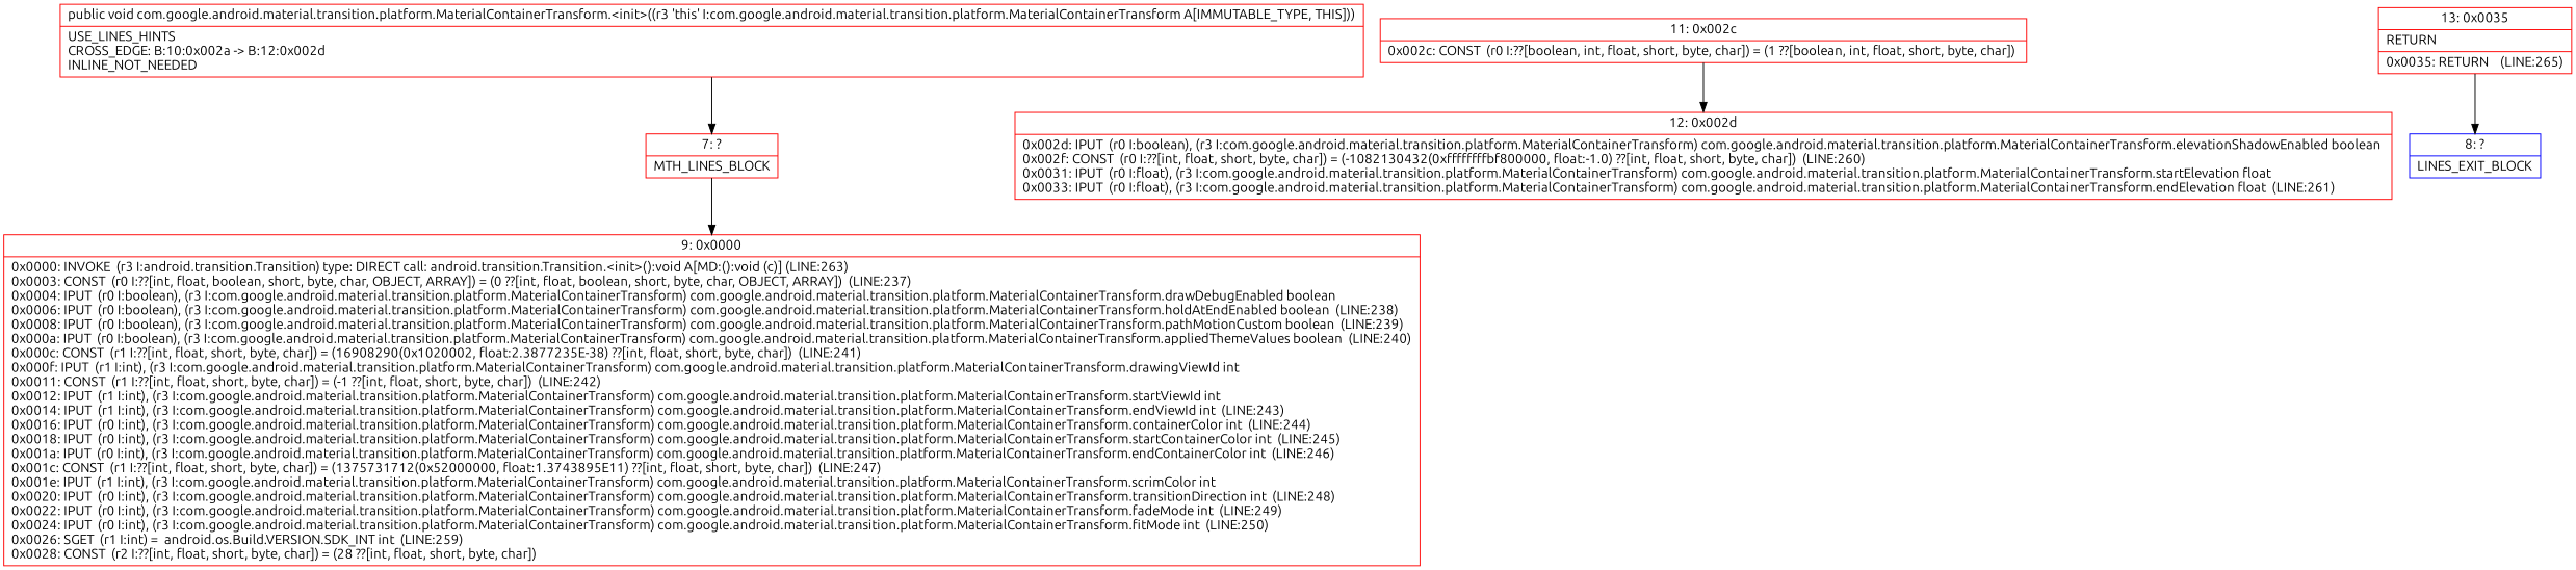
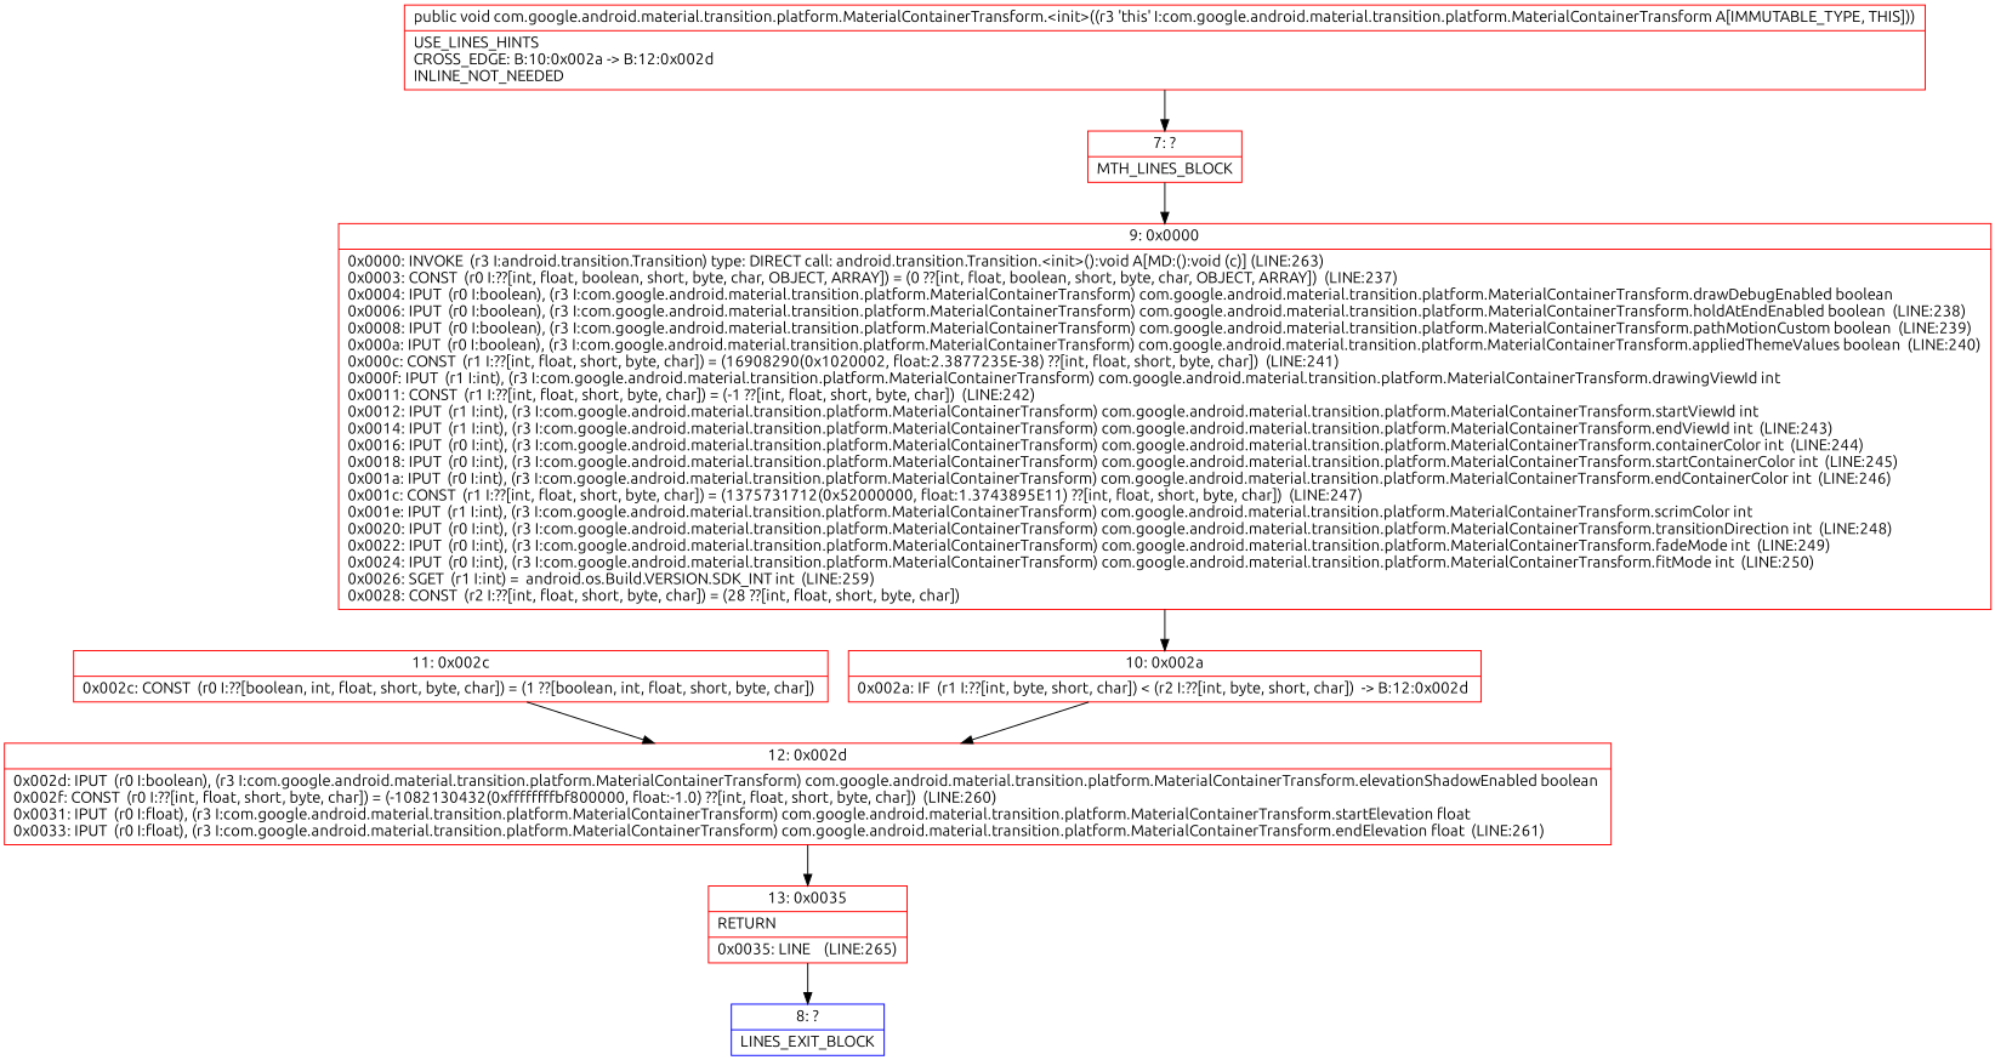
  digraph {
    fontname=Ubuntu
    node [color=red fontname=Ubuntu shape=record]
    edge [fontname=Ubuntu]
    n1 [label="{7\:\ ?|MTH_LINES_BLOCK\l}"]
    n2 [label="{9\:\ 0x0000|0x0000: INVOKE  (r3 I:android.transition.Transition) type: DIRECT call: android.transition.Transition.\<init\>():void A[MD:():void (c)] (LINE:263)\l0x0003: CONST  (r0 I:??[int, float, boolean, short, byte, char, OBJECT, ARRAY]) = (0 ??[int, float, boolean, short, byte, char, OBJECT, ARRAY])  (LINE:237)\l0x0004: IPUT  (r0 I:boolean), (r3 I:com.google.android.material.transition.platform.MaterialContainerTransform) com.google.android.material.transition.platform.MaterialContainerTransform.drawDebugEnabled boolean \l0x0006: IPUT  (r0 I:boolean), (r3 I:com.google.android.material.transition.platform.MaterialContainerTransform) com.google.android.material.transition.platform.MaterialContainerTransform.holdAtEndEnabled boolean  (LINE:238)\l0x0008: IPUT  (r0 I:boolean), (r3 I:com.google.android.material.transition.platform.MaterialContainerTransform) com.google.android.material.transition.platform.MaterialContainerTransform.pathMotionCustom boolean  (LINE:239)\l0x000a: IPUT  (r0 I:boolean), (r3 I:com.google.android.material.transition.platform.MaterialContainerTransform) com.google.android.material.transition.platform.MaterialContainerTransform.appliedThemeValues boolean  (LINE:240)\l0x000c: CONST  (r1 I:??[int, float, short, byte, char]) = (16908290(0x1020002, float:2.3877235E\-38) ??[int, float, short, byte, char])  (LINE:241)\l0x000f: IPUT  (r1 I:int), (r3 I:com.google.android.material.transition.platform.MaterialContainerTransform) com.google.android.material.transition.platform.MaterialContainerTransform.drawingViewId int \l0x0011: CONST  (r1 I:??[int, float, short, byte, char]) = (\-1 ??[int, float, short, byte, char])  (LINE:242)\l0x0012: IPUT  (r1 I:int), (r3 I:com.google.android.material.transition.platform.MaterialContainerTransform) com.google.android.material.transition.platform.MaterialContainerTransform.startViewId int \l0x0014: IPUT  (r1 I:int), (r3 I:com.google.android.material.transition.platform.MaterialContainerTransform) com.google.android.material.transition.platform.MaterialContainerTransform.endViewId int  (LINE:243)\l0x0016: IPUT  (r0 I:int), (r3 I:com.google.android.material.transition.platform.MaterialContainerTransform) com.google.android.material.transition.platform.MaterialContainerTransform.containerColor int  (LINE:244)\l0x0018: IPUT  (r0 I:int), (r3 I:com.google.android.material.transition.platform.MaterialContainerTransform) com.google.android.material.transition.platform.MaterialContainerTransform.startContainerColor int  (LINE:245)\l0x001a: IPUT  (r0 I:int), (r3 I:com.google.android.material.transition.platform.MaterialContainerTransform) com.google.android.material.transition.platform.MaterialContainerTransform.endContainerColor int  (LINE:246)\l0x001c: CONST  (r1 I:??[int, float, short, byte, char]) = (1375731712(0x52000000, float:1.3743895E11) ??[int, float, short, byte, char])  (LINE:247)\l0x001e: IPUT  (r1 I:int), (r3 I:com.google.android.material.transition.platform.MaterialContainerTransform) com.google.android.material.transition.platform.MaterialContainerTransform.scrimColor int \l0x0020: IPUT  (r0 I:int), (r3 I:com.google.android.material.transition.platform.MaterialContainerTransform) com.google.android.material.transition.platform.MaterialContainerTransform.transitionDirection int  (LINE:248)\l0x0022: IPUT  (r0 I:int), (r3 I:com.google.android.material.transition.platform.MaterialContainerTransform) com.google.android.material.transition.platform.MaterialContainerTransform.fadeMode int  (LINE:249)\l0x0024: IPUT  (r0 I:int), (r3 I:com.google.android.material.transition.platform.MaterialContainerTransform) com.google.android.material.transition.platform.MaterialContainerTransform.fitMode int  (LINE:250)\l0x0026: SGET  (r1 I:int) =  android.os.Build.VERSION.SDK_INT int  (LINE:259)\l0x0028: CONST  (r2 I:??[int, float, short, byte, char]) = (28 ??[int, float, short, byte, char]) \l}"]
+   n3 [label="{10\:\ 0x002a|0x002a: IF  (r1 I:??[int, byte, short, char]) \< (r2 I:??[int, byte, short, char])  \-\> B:12:0x002d \l}"]
    n4 [label="{12\:\ 0x002d|0x002d: IPUT  (r0 I:boolean), (r3 I:com.google.android.material.transition.platform.MaterialContainerTransform) com.google.android.material.transition.platform.MaterialContainerTransform.elevationShadowEnabled boolean \l0x002f: CONST  (r0 I:??[int, float, short, byte, char]) = (\-1082130432(0xffffffffbf800000, float:\-1.0) ??[int, float, short, byte, char])  (LINE:260)\l0x0031: IPUT  (r0 I:float), (r3 I:com.google.android.material.transition.platform.MaterialContainerTransform) com.google.android.material.transition.platform.MaterialContainerTransform.startElevation float \l0x0033: IPUT  (r0 I:float), (r3 I:com.google.android.material.transition.platform.MaterialContainerTransform) com.google.android.material.transition.platform.MaterialContainerTransform.endElevation float  (LINE:261)\l}"]
    n5 [label="{11\:\ 0x002c|0x002c: CONST  (r0 I:??[boolean, int, float, short, byte, char]) = (1 ??[boolean, int, float, short, byte, char]) \l}"]
-   n6 [label="{13\:\ 0x0035|RETURN\l|0x0035: RETURN    (LINE:265)\l}"]
+   n6 [label="{13\:\ 0x0035|RETURN\l|0x0035: LINE    (LINE:265)\l}"]
    n7 [color=blue label="{8\:\ ?|LINES_EXIT_BLOCK\l}"]
    n8 [label="{public void com.google.android.material.transition.platform.MaterialContainerTransform.\<init\>((r3 'this' I:com.google.android.material.transition.platform.MaterialContainerTransform A[IMMUTABLE_TYPE, THIS]))  | USE_LINES_HINTS\lCROSS_EDGE: B:10:0x002a \-\> B:12:0x002d\lINLINE_NOT_NEEDED\l}"]
    n1 -> n2
+   n2 -> n3
+   n3 -> n4
+   n4 -> n6
    n5 -> n4
    n6 -> n7
    n8 -> n1
  }
